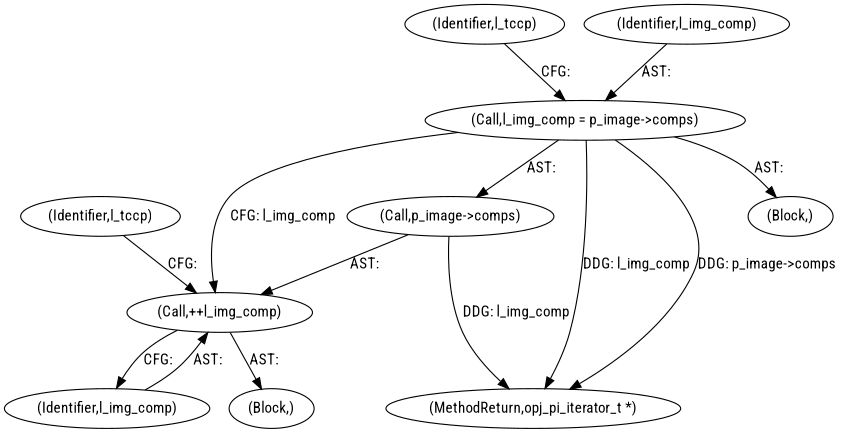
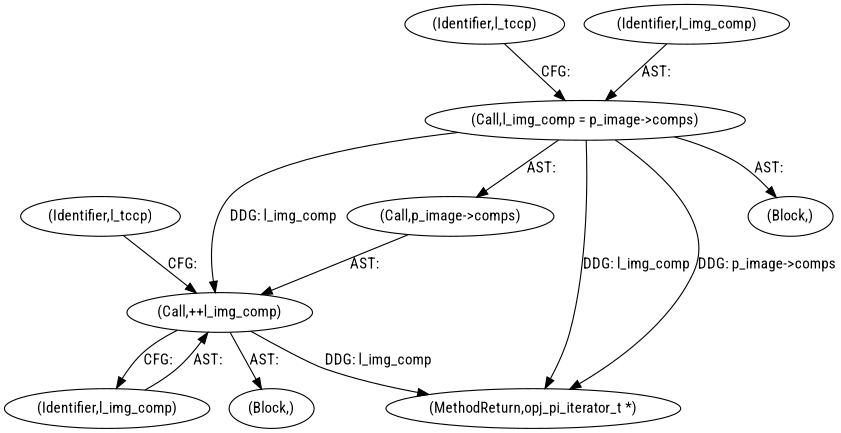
  digraph {
    fontname="Roboto Condensed"
    node [fontname="Roboto Condensed"]
    edge [fontname="Roboto Condensed"]
    n1 [label="(Call,l_img_comp = p_image->comps)"]
    n2 [label="(Call,++l_img_comp)"]
    n3 [label="(Call,p_image->comps)"]
    n4 [label="(MethodReturn,opj_pi_iterator_t *)"]
    n5 [label="(Block,)"]
    n6 [label="(Identifier,l_img_comp)"]
    n7 [label="(Block,)"]
    n8 [label="(Identifier,l_tccp)"]
    n9 [label="(Identifier,l_tccp)"]
    n10 [label="(Identifier,l_img_comp)"]
-   n1 -> n2 [label="CFG: l_img_comp"]
+   n1 -> n2 [label="DDG: l_img_comp"]
    n1 -> n3 [label="AST: "]
    n1 -> n4 [label="DDG: l_img_comp"]
    n1 -> n4 [label="DDG: p_image->comps"]
    n1 -> n5 [label="AST: "]
-   n3 -> n4 [label="DDG: l_img_comp"]
+   n2 -> n4 [label="DDG: l_img_comp"]
    n2 -> n6 [label="CFG: "]
    n2 -> n7 [label="AST: "]
    n3 -> n2 [label="AST: "]
    n6 -> n2 [label="AST: "]
    n8 -> n1 [label="CFG: "]
    n9 -> n2 [label="CFG: "]
    n10 -> n1 [label="AST: "]
  }
